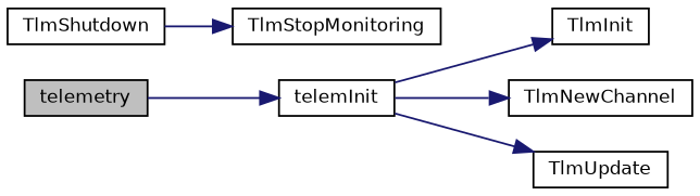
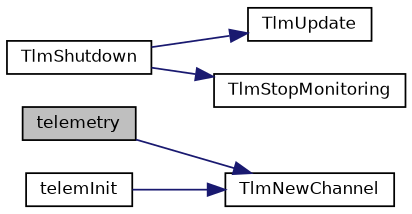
  digraph {
    rankdir=LR
    node [color=black fillcolor=white fontname=Helvetica fontsize=10 shape=record style=filled]
    edge [color=midnightblue fontname=Helvetica fontsize=10 labelfontname=Helvetica labelfontsize=10 style=solid]
    n1 [fillcolor=grey75 fontcolor=black height=0.2 label=telemetry width=0.4]
    n2 [height=0.2 label=telemInit width=0.4]
-   n3 [height=0.2 label=TlmInit width=0.4]
    n4 [height=0.2 label=TlmNewChannel width=0.4]
    n5 [height=0.2 label=TlmUpdate width=0.4]
    n6 [height=0.2 label=TlmStopMonitoring width=0.4]
    n7 [height=0.2 label=TlmShutdown width=0.4]
-   n1 -> n2
-   n2 -> n3
+   n1 -> n4
    n2 -> n4
-   n2 -> n5
+   n7 -> n5
    n7 -> n6
  }
